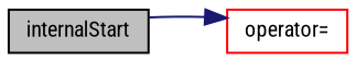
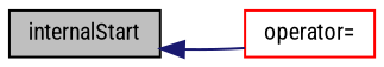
  digraph {
    rankdir=LR
    fontname="Roboto Condensed"
    node [fontname="Roboto Condensed" fontsize=10 shape=record]
    n1 [color=black fillcolor=grey75 fontcolor=black height=0.2 label=internalStart style=filled width=0.4]
    n2 [color=red height=0.2 label="operator=" width=0.4]
-   n2 -> n1 [color=midnightblue dir=back fontname="Roboto Condensed" fontsize=10 labelfontname=FreeSans labelfontsize=10 style=solid]
+   n1 -> n2 [color=midnightblue dir=back fontname="Roboto Condensed" fontsize=10 labelfontname=FreeSans labelfontsize=10 style=solid]
  }
